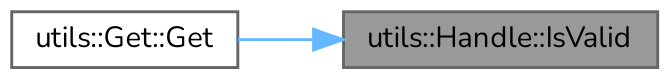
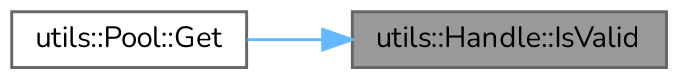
  digraph {
    rankdir=RL
    fontname=Nunito
    node [fontname=Nunito fontsize=10 shape=box style=filled]
    n1 [color=gray40 fillcolor=grey60 fontcolor=black height=0.2 label="utils::Handle::IsValid" width=0.4]
-   n2 [color=grey40 fillcolor=white height=0.2 label="utils::Get::Get" width=0.4]
+   n2 [color=grey40 fillcolor=white height=0.2 label="utils::Pool::Get" width=0.4]
    n1 -> n2 [color=steelblue1 dir=back fontname=Nunito fontsize=10 labelfontname=Helvetica labelfontsize=10 style=solid]
  }
